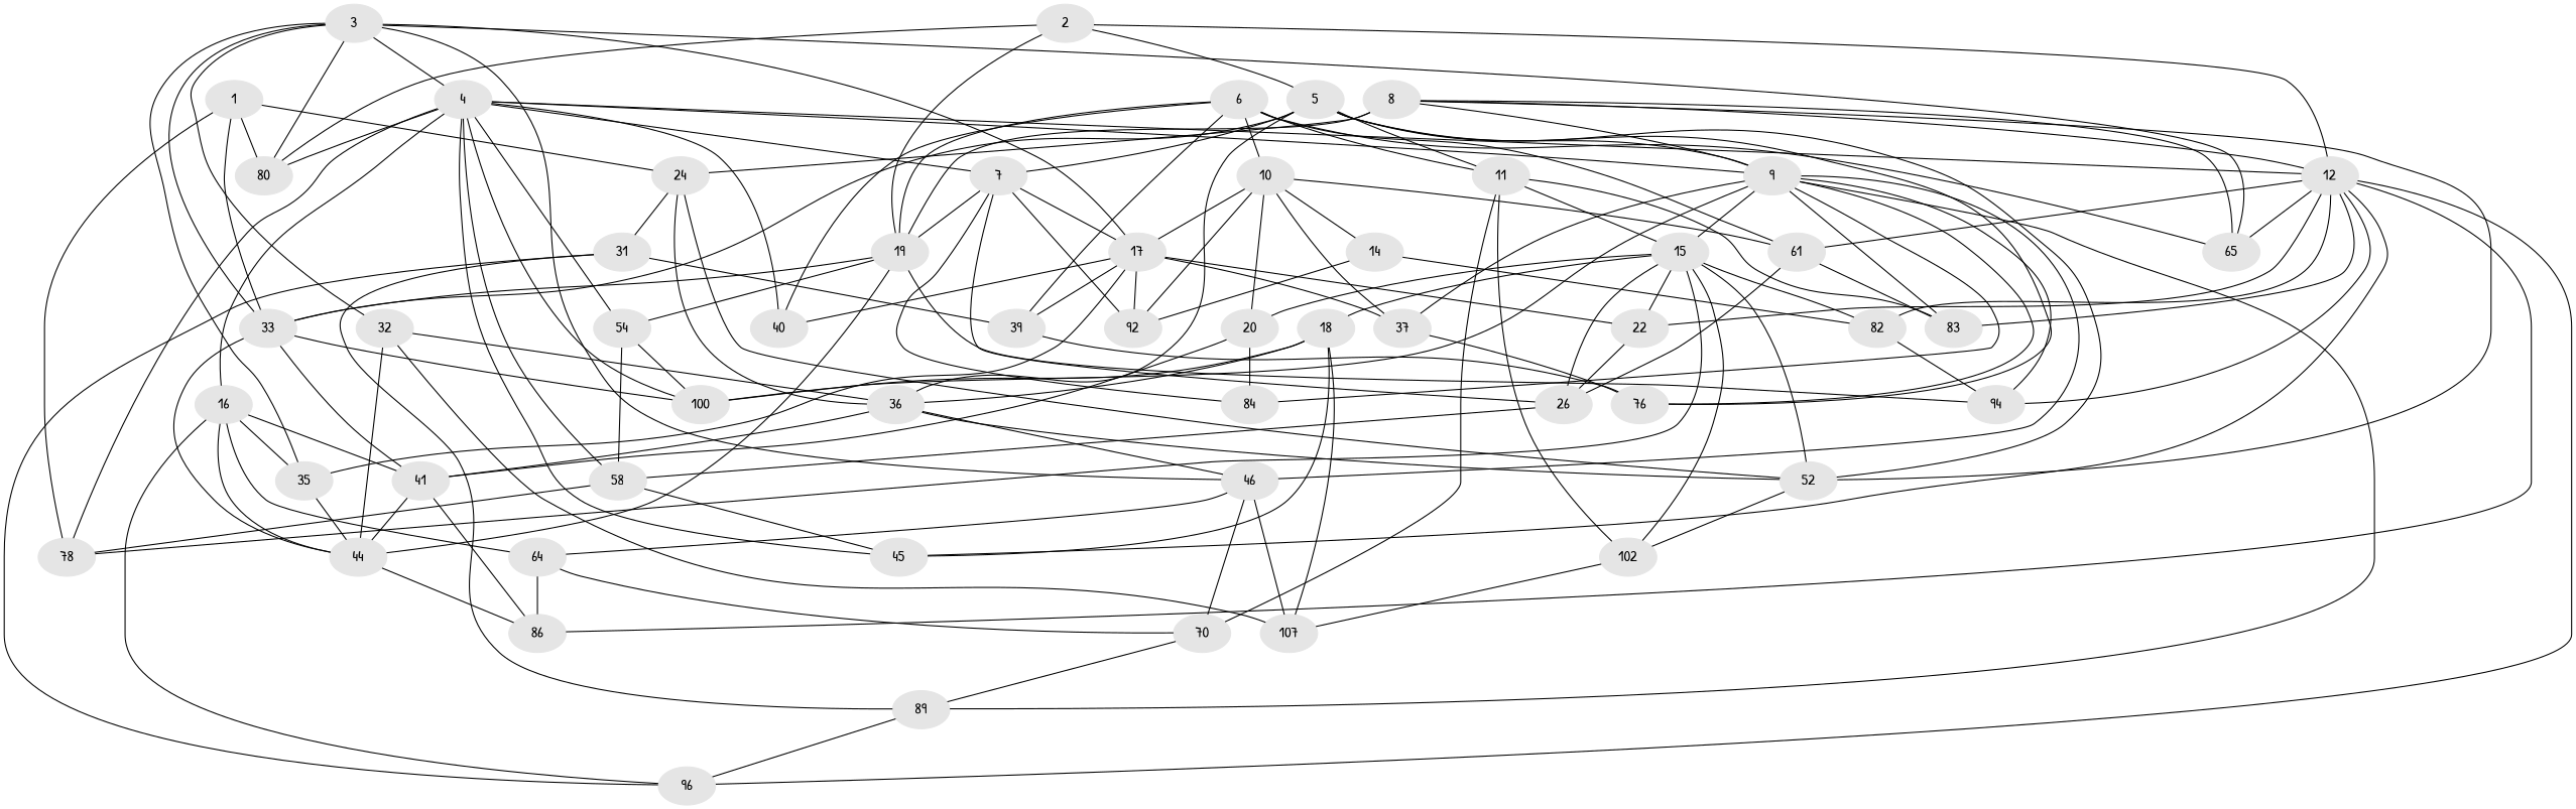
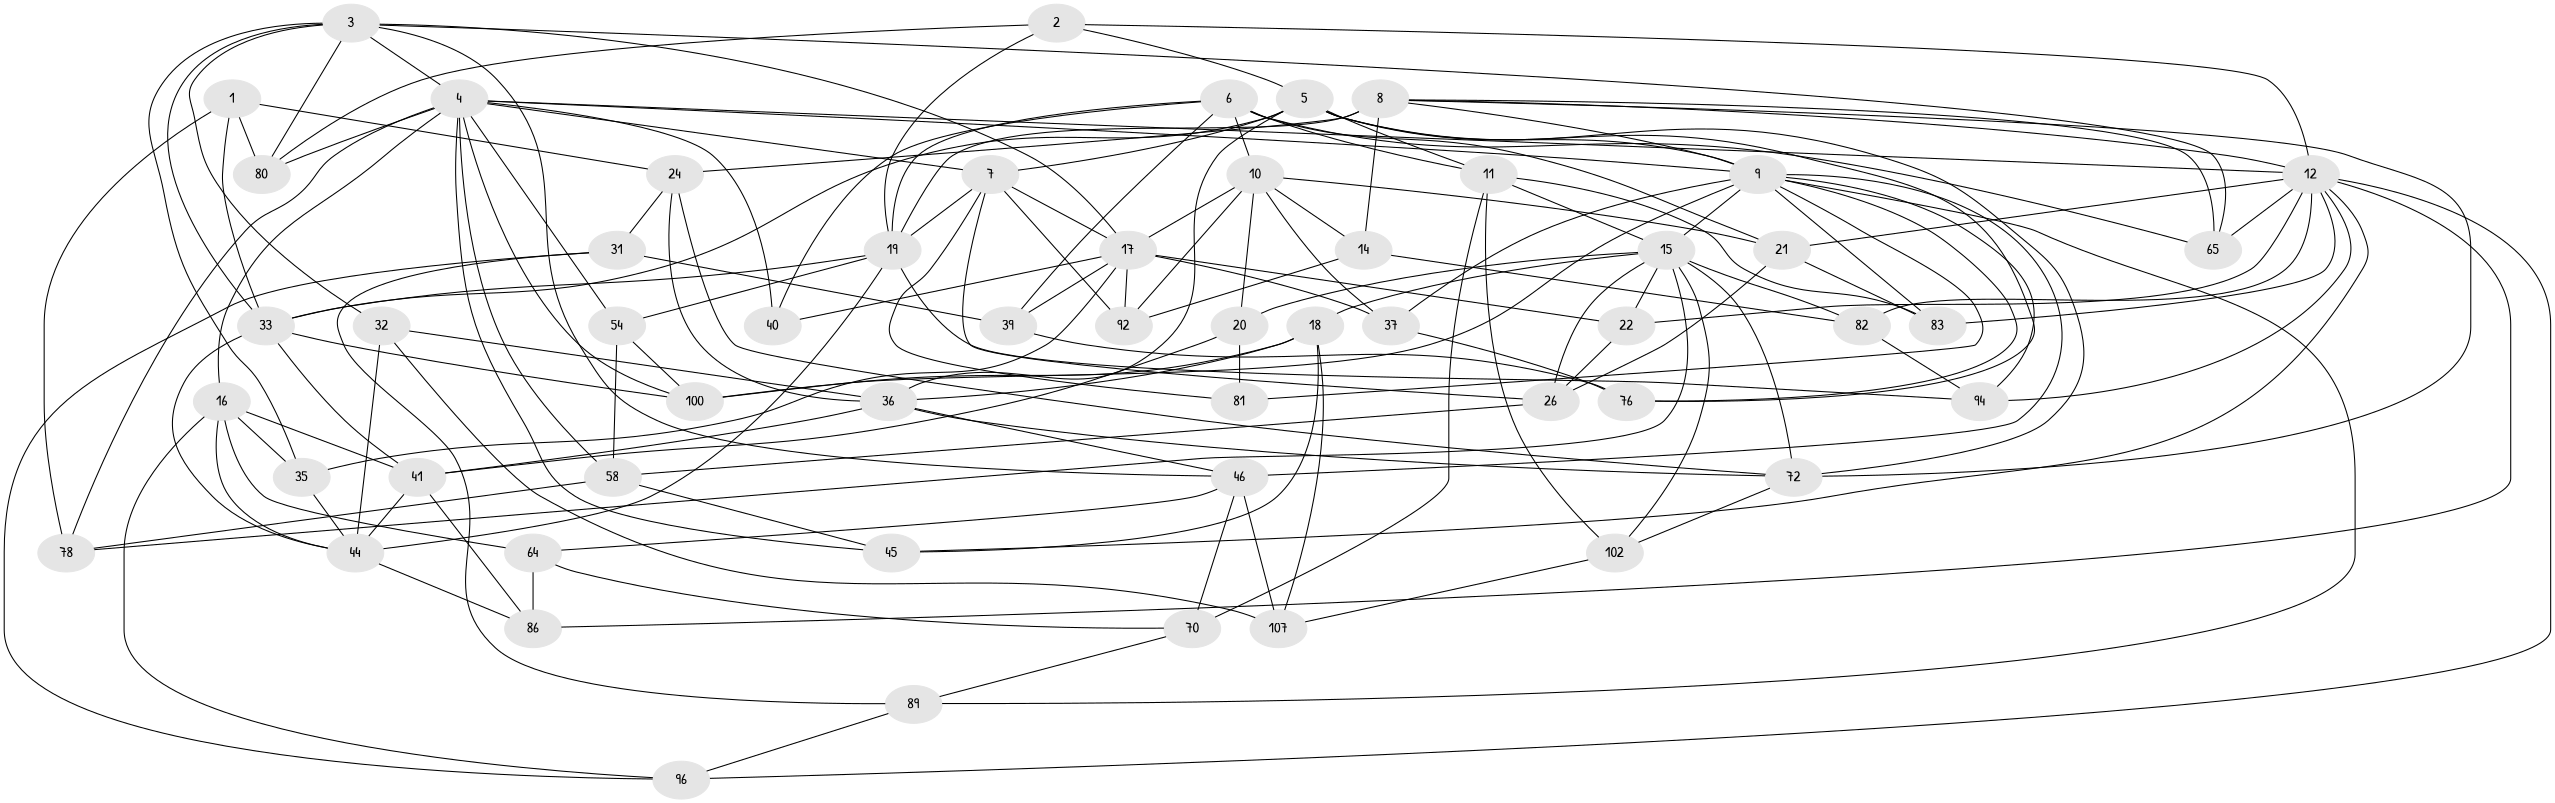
  graph {
    fontname="Patrick Hand"
    node [color=gray90 fontname="Patrick Hand" style=filled]
    edge [fontname="Patrick Hand"]
    24 [super="+71"]
    36 [super="+88+110"]
-   52 [super="+59+95"]
+   52 [super="+59+95" label=72]
    31
    1
    33 [super="+51"]
    78 [super="+98"]
    80
    100 [super="+106"]
    41 [super="+68"]
    44 [super="+97+57"]
    5 [super="+48"]
    7 [super="+104+85"]
    9 [super="+103+30+25"]
    11 [super="+29"]
    76
    2
    12 [super="+55+23+27"]
    19 [super="+43+67"]
    65
    45
-   21 [super="+47" label=61]
+   21 [super="+47"]
    n23 [label=83]
    94
    22
    82
    86
    96
    54
    3 [super="+13"]
    4 [super="+61+101"]
    17 [super="+56+105+91"]
    32
    35
    46 [super="+84"]
    16 [super="+79"]
    40
    58
    39
    92
    37
    107
    70
    64
    26 [super="+60"]
-   81 [label=84]
+   81
    15 [super="+87+83+99"]
    89
    102
    6 [super="+53+34"]
    10 [super="+72+66"]
    14
    20
    8 [super="+74+50+49"]
    18 [super="+38"]
    24 -- 36
    24 -- 52
    24 -- 31
    36 -- 52 [weight=2]
    36 -- 41
    36 -- 46
    52 -- 102
    31 -- 96
    31 -- 39
    31 -- 89
    1 -- 24
    1 -- 33
    1 -- 78
    1 -- 80
    33 -- 100
    33 -- 41
    33 -- 44 [weight=2]
    41 -- 44
    41 -- 86
    44 -- 86
    5 -- 36
    5 -- 52
    5 -- 33
    5 -- 7
    5 -- 9
    5 -- 11
    5 -- 76
    7 -- 19
    7 -- 17
    7 -- 92
    7 -- 26 [weight=2]
    7 -- 81
    9 -- 100
    9 -- 76
    9 -- n23
    9 -- 94
    9 -- 46
    9 -- 37
    9 -- 81 [weight=2]
    9 -- 15 [weight=2]
    9 -- 89
    11 -- n23
    11 -- 70
    11 -- 15
    11 -- 102
    2 -- 80
    2 -- 5
    2 -- 12
    2 -- 19
    12 -- 65
    12 -- 45
    12 -- 21
    12 -- n23
    12 -- 94
    12 -- 22
    12 -- 82
    12 -- 86
    12 -- 96
    19 -- 33
    19 -- 44
    19 -- 94
    19 -- 54
    21 -- n23
    21 -- 26
    22 -- 26
    82 -- 94
    54 -- 100
    54 -- 58
    3 -- 33
    3 -- 80
    3 -- 65
    3 -- 4
    3 -- 17
    3 -- 32
    3 -- 35
    3 -- 46
    4 -- 78
    4 -- 80
    4 -- 100
    4 -- 7
    4 -- 9
    4 -- 12
    4 -- 45
    4 -- 54
    4 -- 16
    4 -- 40
    4 -- 58
    17 -- 22
    17 -- 35
    17 -- 40
    17 -- 39
    17 -- 92
    17 -- 37
    32 -- 36
    32 -- 44
    32 -- 107
    35 -- 44
    46 -- 107
    46 -- 70
    46 -- 64
    16 -- 41
    16 -- 44
    16 -- 96
    16 -- 35
    16 -- 64
    58 -- 78
    58 -- 45
    39 -- 76
    37 -- 76
    70 -- 89
    64 -- 86
    64 -- 70
    26 -- 58
    15 -- 52 [weight=2]
    15 -- 78
    15 -- 22
    15 -- 82
    15 -- 26
    15 -- 102
    15 -- 20
    15 -- 18
    89 -- 96
    102 -- 107
    6 -- 11
    6 -- 19
    6 -- 65
    6 -- 21 [weight=2]
    6 -- 40
    6 -- 39
    6 -- 10
    10 -- 21
    10 -- 17 [weight=2]
    10 -- 92
    10 -- 37
    10 -- 14
    10 -- 20
    14 -- 82
    14 -- 92
    20 -- 41
    20 -- 81
    8 -- 24 [weight=2]
    8 -- 52
    8 -- 9
    8 -- 12
    8 -- 19 [weight=3]
    8 -- 65
+   8 -- 14
    18 -- 36
    18 -- 100 [weight=2]
    18 -- 45
    18 -- 107
  }
